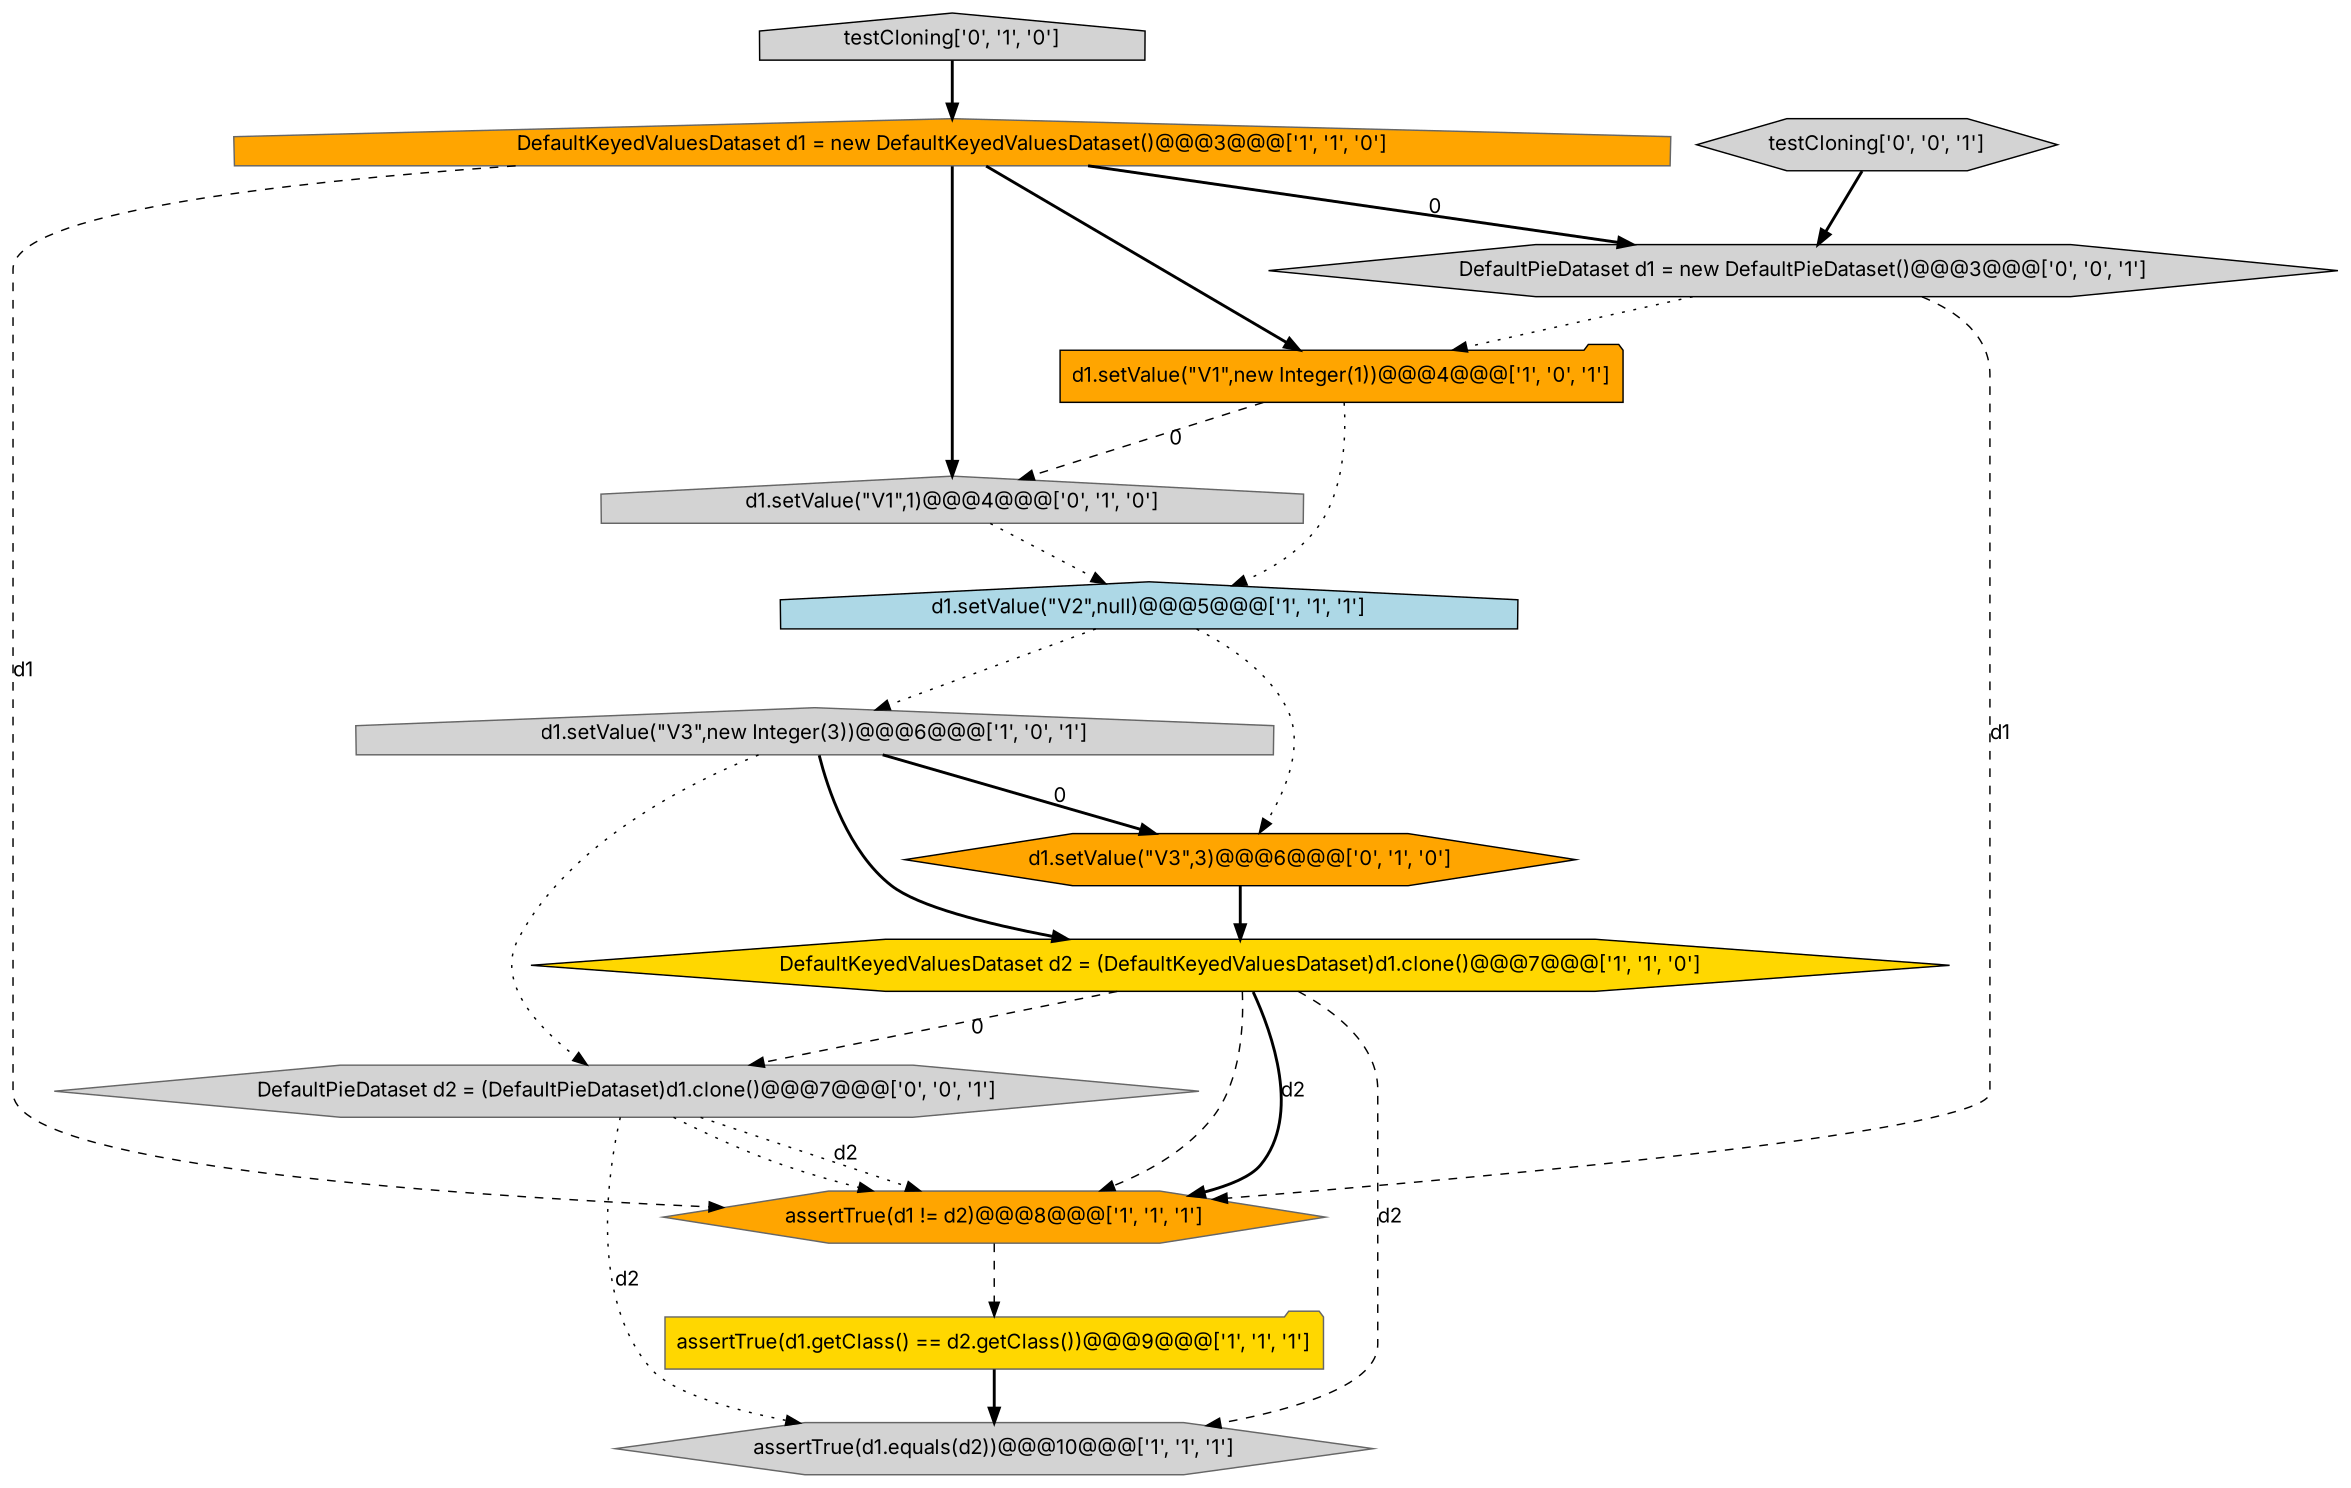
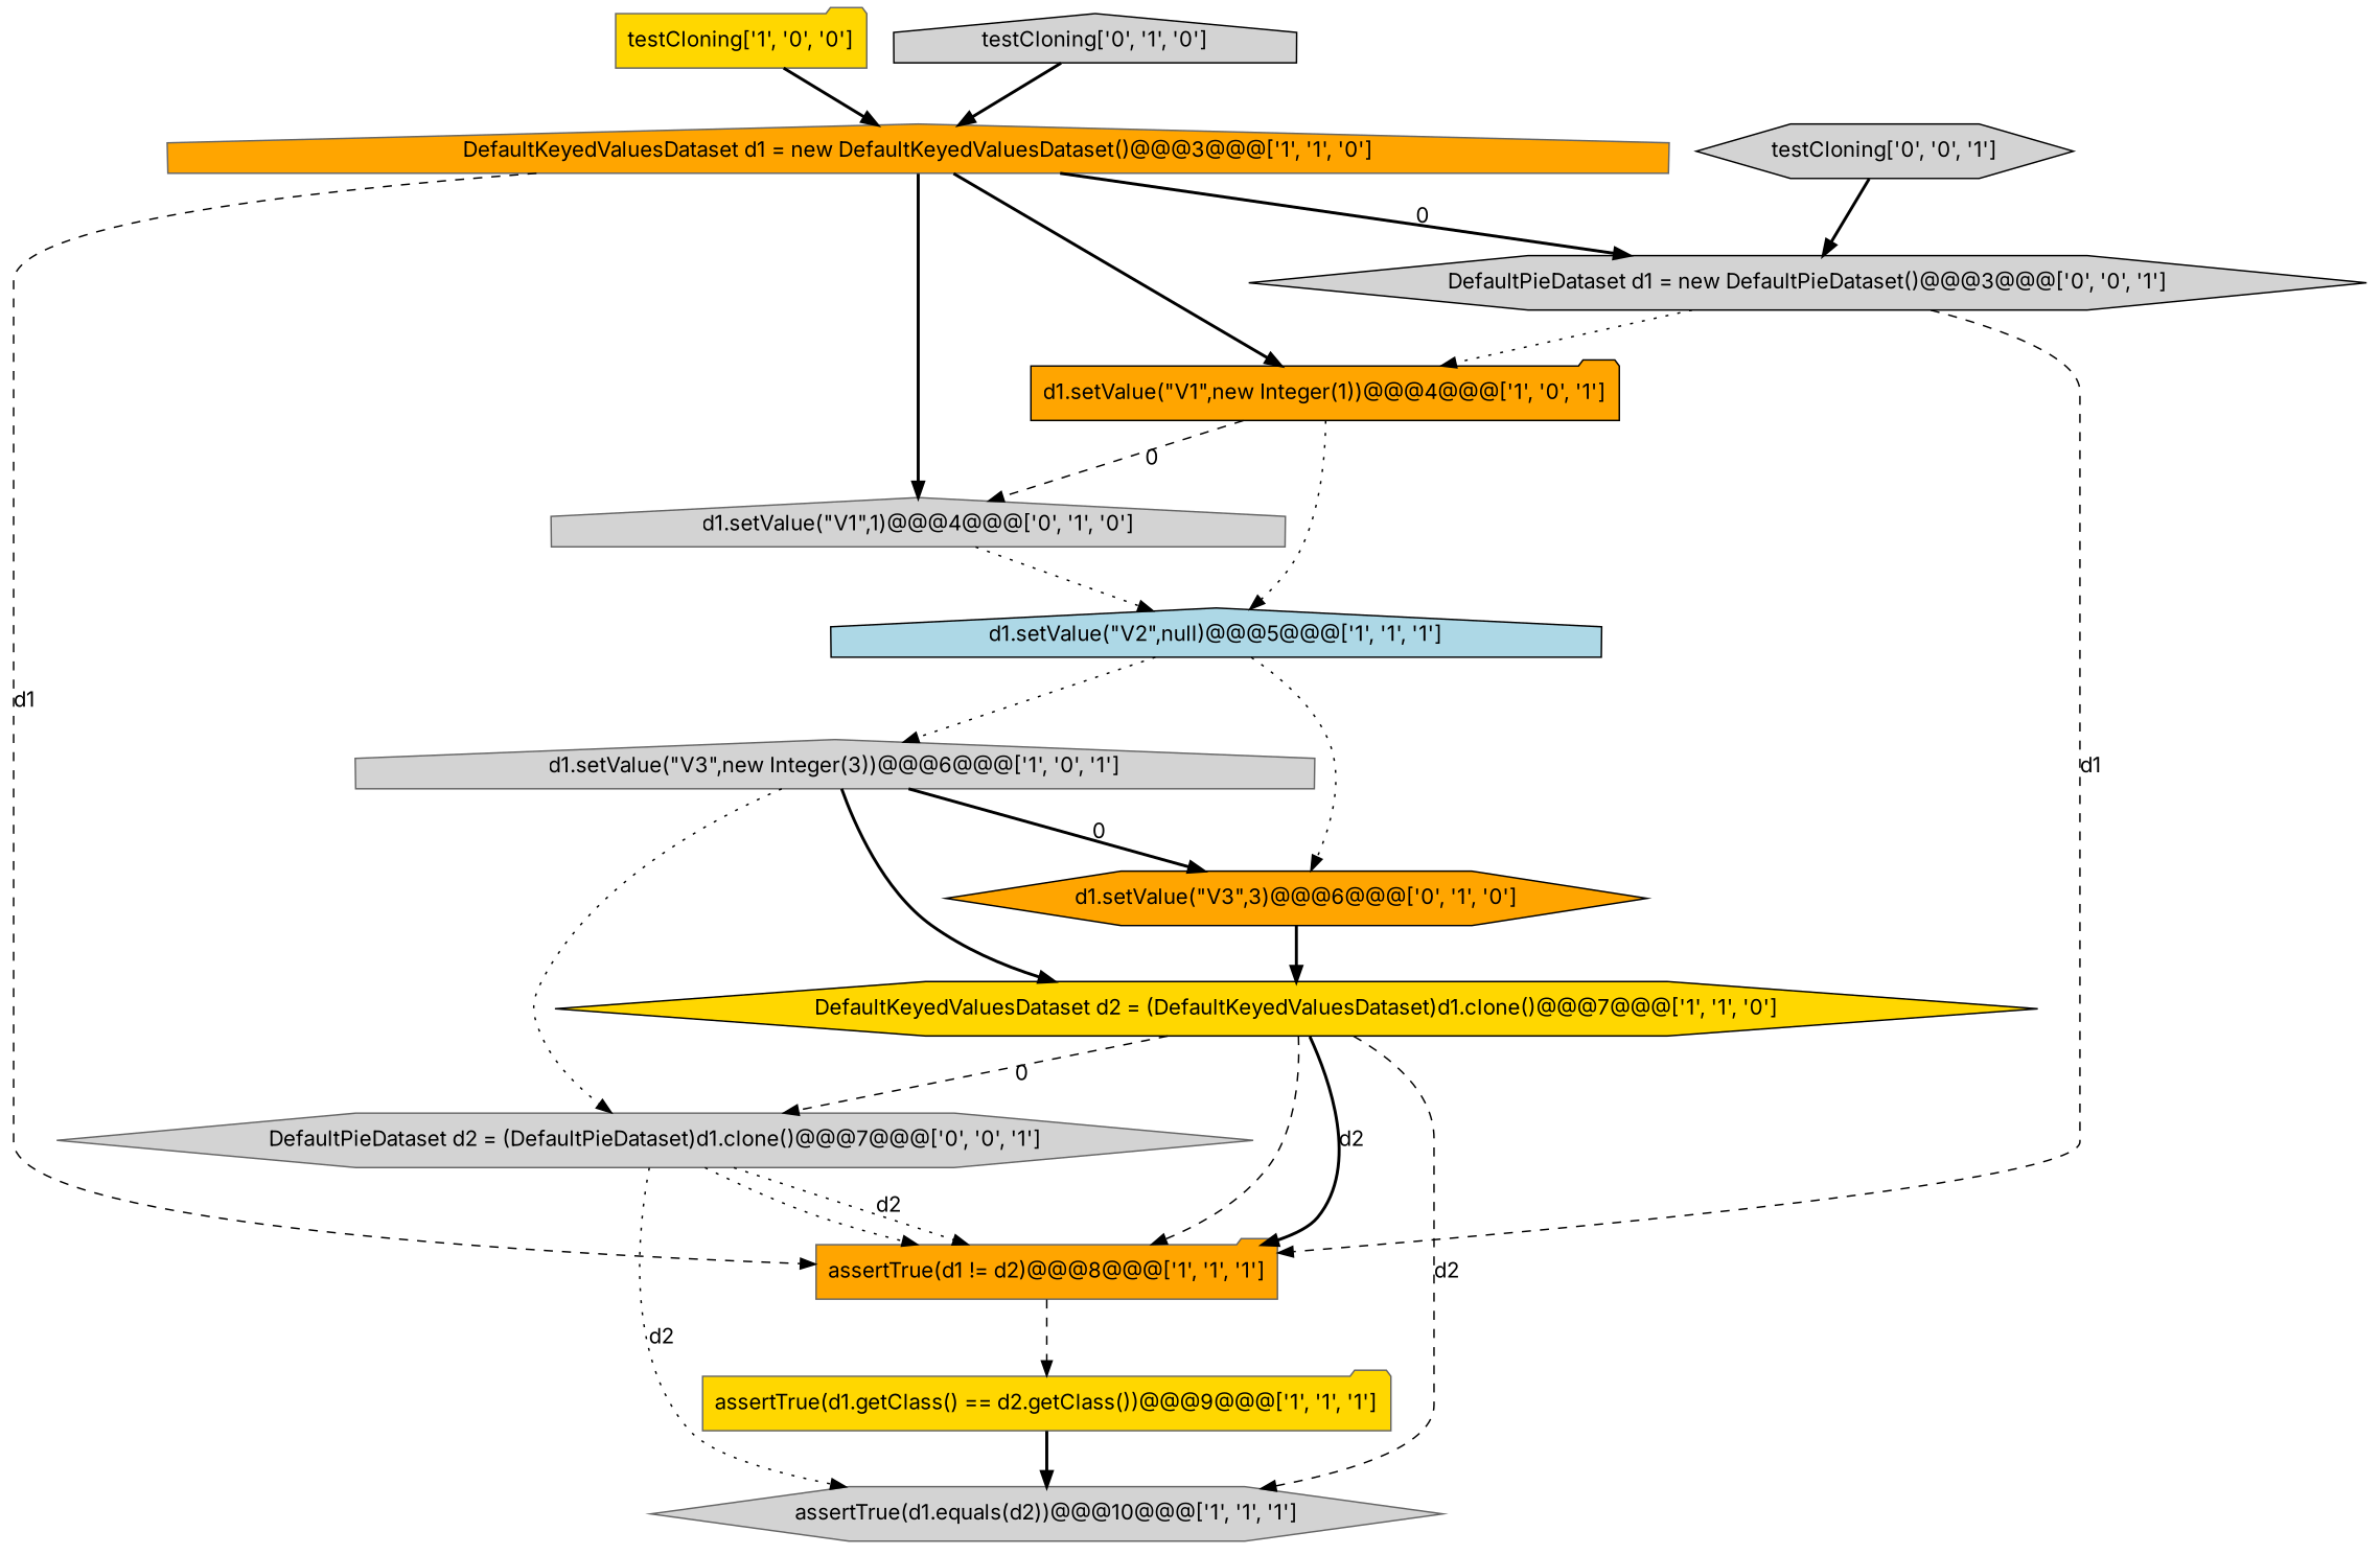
  digraph {
    fontname=Inter
    node [color=gray40 fillcolor=lightgrey fontname=Inter shape=hexagon style=filled]
    edge [fontname=Inter style=bold]
    n1 [label="assertTrue(d1.equals(d2))@@@10@@@['1', '1', '1']"]
+   n2 [fillcolor=gold label="testCloning['1', '0', '0']" shape=folder]
    n3 [fillcolor=orange label="DefaultKeyedValuesDataset d1 = new DefaultKeyedValuesDataset()@@@3@@@['1', '1', '0']" shape=house]
    n4 [color=black label="DefaultPieDataset d1 = new DefaultPieDataset()@@@3@@@['0', '0', '1']"]
-   n5 [fillcolor=orange label="assertTrue(d1 != d2)@@@8@@@['1', '1', '1']"]
+   n5 [fillcolor=orange label="assertTrue(d1 != d2)@@@8@@@['1', '1', '1']" shape=folder]
    n6 [label="d1.setValue(\"V1\",1)@@@4@@@['0', '1', '0']" shape=house]
    n7 [color=black fillcolor=orange label="d1.setValue(\"V1\",new Integer(1))@@@4@@@['1', '0', '1']" shape=folder]
    n8 [fillcolor=gold label="assertTrue(d1.getClass() == d2.getClass())@@@9@@@['1', '1', '1']" shape=folder]
    n9 [color=black label="testCloning['0', '0', '1']"]
    n10 [color=black fillcolor=lightblue label="d1.setValue(\"V2\",null)@@@5@@@['1', '1', '1']" shape=house]
    n11 [color=black label="testCloning['0', '1', '0']" shape=house]
    n12 [label="d1.setValue(\"V3\",new Integer(3))@@@6@@@['1', '0', '1']" shape=house]
    n13 [color=black fillcolor=gold label="DefaultKeyedValuesDataset d2 = (DefaultKeyedValuesDataset)d1.clone()@@@7@@@['1', '1', '0']"]
    n14 [color=black fillcolor=orange label="d1.setValue(\"V3\",3)@@@6@@@['0', '1', '0']"]
    n15 [label="DefaultPieDataset d2 = (DefaultPieDataset)d1.clone()@@@7@@@['0', '0', '1']"]
+   n2 -> n3
    n3 -> n4 [label=0]
    n3 -> n5 [label=d1 style=dashed]
    n3 -> n6
    n3 -> n7
    n4 -> n5 [label=d1 style=dashed]
    n4 -> n7 [style=dotted]
    n5 -> n8 [style=dashed]
    n6 -> n10 [style=dotted]
    n7 -> n6 [label=0 style=dashed]
    n7 -> n10 [style=dotted]
    n8 -> n1
    n9 -> n4
    n10 -> n12 [style=dotted]
    n10 -> n14 [style=dotted]
    n11 -> n3
    n12 -> n13
    n12 -> n14 [label=0]
    n12 -> n15 [style=dotted]
    n13 -> n1 [label=d2 style=dashed]
    n13 -> n5 [label=d2]
    n13 -> n5 [style=dashed]
    n13 -> n15 [label=0 style=dashed]
    n14 -> n13
    n15 -> n1 [label=d2 style=dotted]
    n15 -> n5 [label=d2 style=dotted]
    n15 -> n5 [style=dotted]
  }
